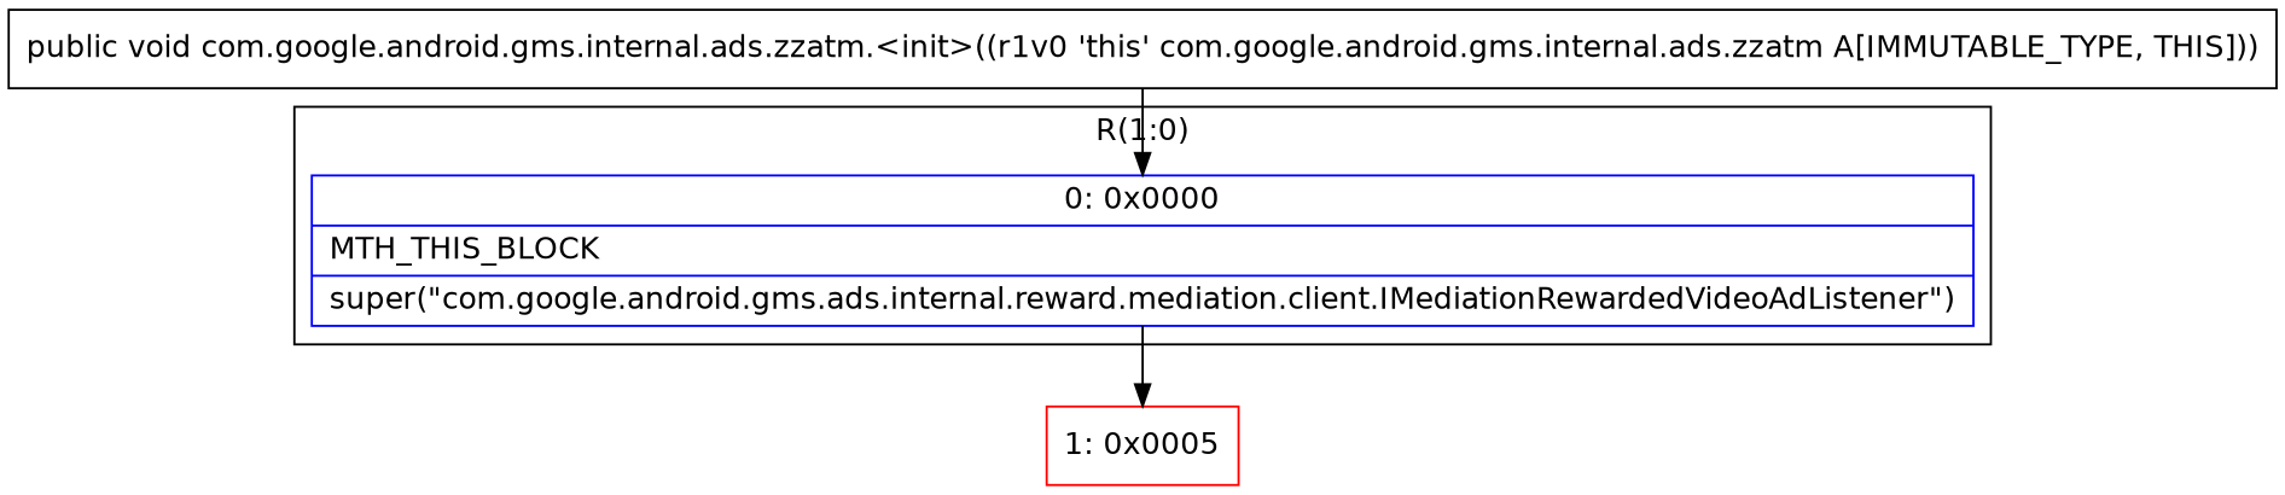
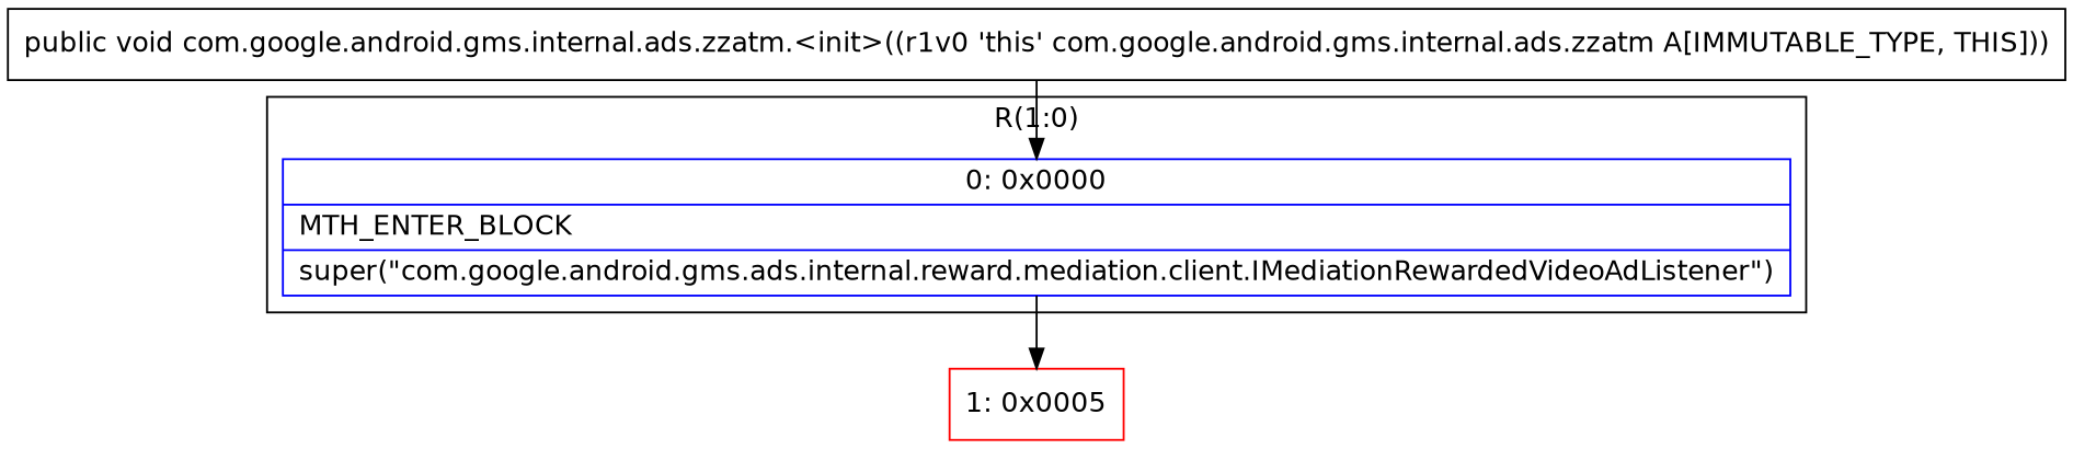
  digraph {
    fontname="DejaVu Sans"
    node [shape=record fontname="DejaVu Sans"]
    edge [fontname="DejaVu Sans"]
-   n1 [color=blue label="{0\:\ 0x0000|MTH_THIS_BLOCK\l|super(\"com.google.android.gms.ads.internal.reward.mediation.client.IMediationRewardedVideoAdListener\")\l}"]
+   n1 [color=blue label="{0\:\ 0x0000|MTH_ENTER_BLOCK\l|super(\"com.google.android.gms.ads.internal.reward.mediation.client.IMediationRewardedVideoAdListener\")\l}"]
    n2 [color=red label="{1\:\ 0x0005}"]
    n3 [label="{public void com.google.android.gms.internal.ads.zzatm.\<init\>((r1v0 'this' com.google.android.gms.internal.ads.zzatm A[IMMUTABLE_TYPE, THIS])) }"]
    subgraph cluster_1 {
      label="R(1:0)"
      n1
    }
    n1 -> n2
    n3 -> n1
  }
